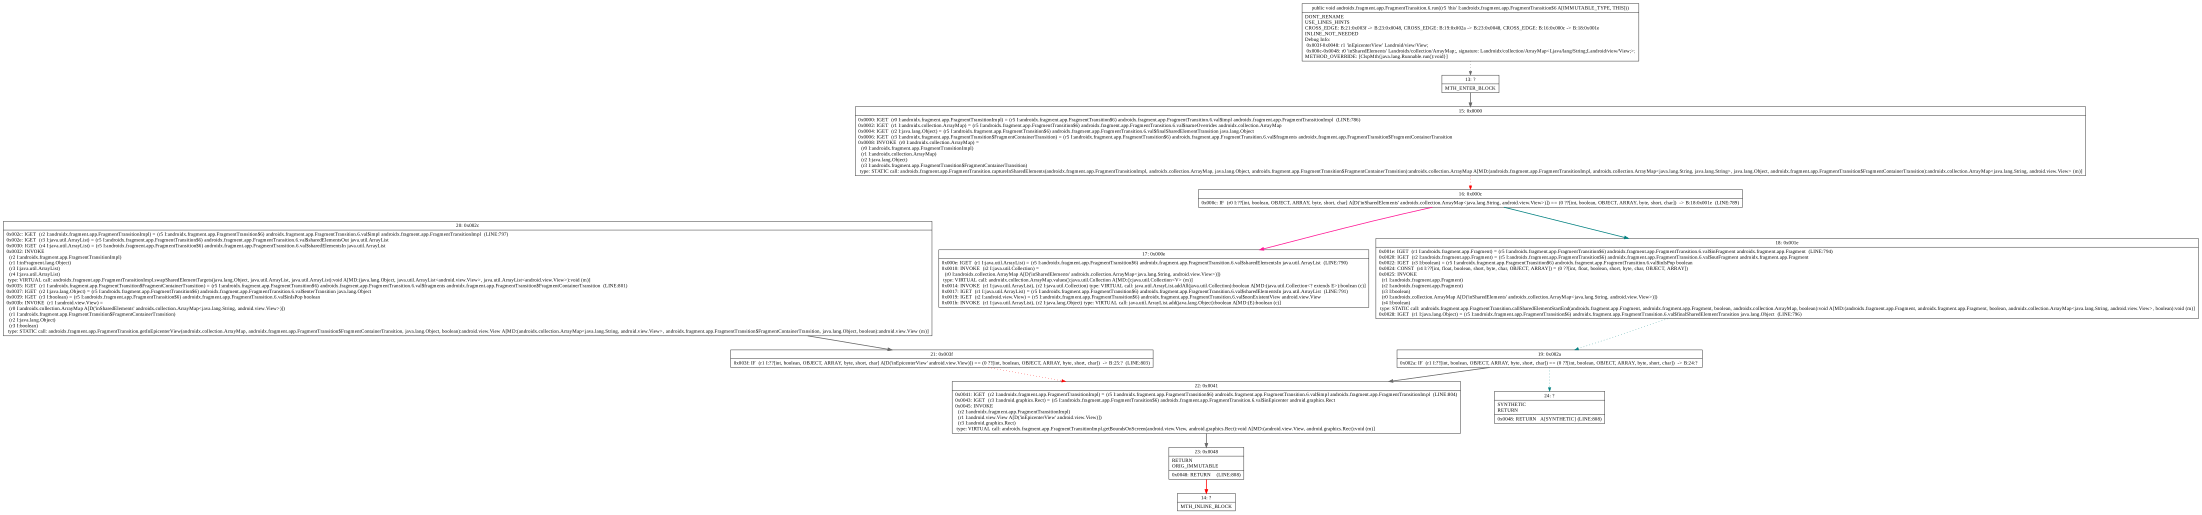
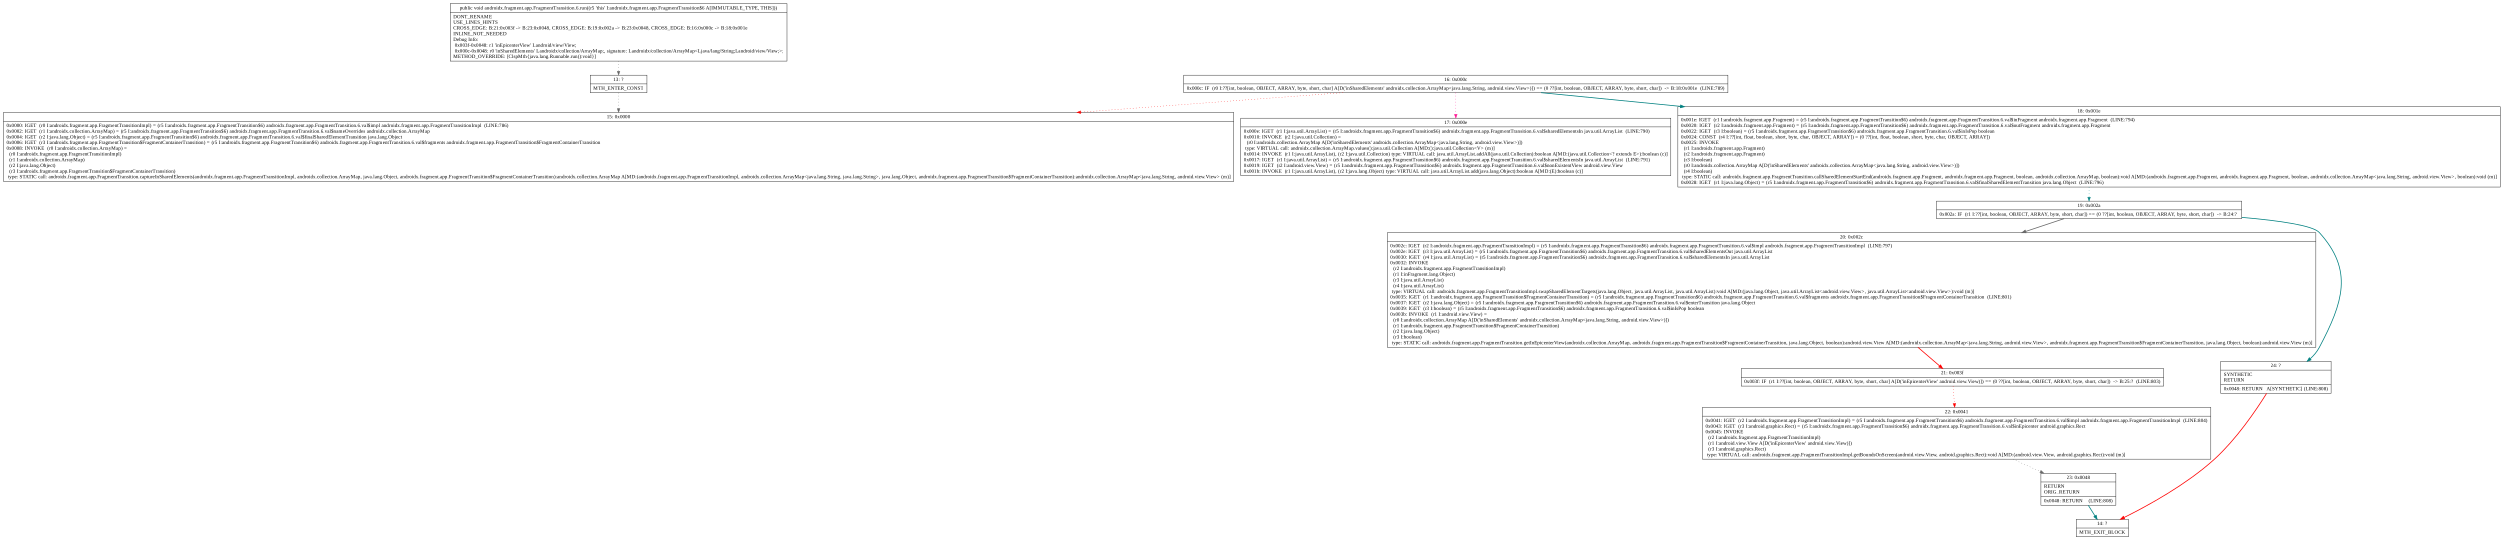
  digraph {
    fontname="Liberation Serif"
    node [fontname="Liberation Serif" shape=record]
    edge [color=gray40 fontname="Liberation Serif" style=bold]
-   n1 [label="{13\:\ ?|MTH_ENTER_BLOCK\l}"]
+   n1 [label="{13\:\ ?|MTH_ENTER_CONST\l}"]
    n2 [label="{15\:\ 0x0000|0x0000: IGET  (r0 I:androidx.fragment.app.FragmentTransitionImpl) = (r5 I:androidx.fragment.app.FragmentTransition$6) androidx.fragment.app.FragmentTransition.6.val$impl androidx.fragment.app.FragmentTransitionImpl  (LINE:786)\l0x0002: IGET  (r1 I:androidx.collection.ArrayMap) = (r5 I:androidx.fragment.app.FragmentTransition$6) androidx.fragment.app.FragmentTransition.6.val$nameOverrides androidx.collection.ArrayMap \l0x0004: IGET  (r2 I:java.lang.Object) = (r5 I:androidx.fragment.app.FragmentTransition$6) androidx.fragment.app.FragmentTransition.6.val$finalSharedElementTransition java.lang.Object \l0x0006: IGET  (r3 I:androidx.fragment.app.FragmentTransition$FragmentContainerTransition) = (r5 I:androidx.fragment.app.FragmentTransition$6) androidx.fragment.app.FragmentTransition.6.val$fragments androidx.fragment.app.FragmentTransition$FragmentContainerTransition \l0x0008: INVOKE  (r0 I:androidx.collection.ArrayMap) = \l  (r0 I:androidx.fragment.app.FragmentTransitionImpl)\l  (r1 I:androidx.collection.ArrayMap)\l  (r2 I:java.lang.Object)\l  (r3 I:androidx.fragment.app.FragmentTransition$FragmentContainerTransition)\l type: STATIC call: androidx.fragment.app.FragmentTransition.captureInSharedElements(androidx.fragment.app.FragmentTransitionImpl, androidx.collection.ArrayMap, java.lang.Object, androidx.fragment.app.FragmentTransition$FragmentContainerTransition):androidx.collection.ArrayMap A[MD:(androidx.fragment.app.FragmentTransitionImpl, androidx.collection.ArrayMap\<java.lang.String, java.lang.String\>, java.lang.Object, androidx.fragment.app.FragmentTransition$FragmentContainerTransition):androidx.collection.ArrayMap\<java.lang.String, android.view.View\> (m)]\l}"]
    n3 [label="{16\:\ 0x000c|0x000c: IF  (r0 I:??[int, boolean, OBJECT, ARRAY, byte, short, char] A[D('inSharedElements' androidx.collection.ArrayMap\<java.lang.String, android.view.View\>)]) == (0 ??[int, boolean, OBJECT, ARRAY, byte, short, char])  \-\> B:18:0x001e  (LINE:789)\l}"]
    n4 [label="{17\:\ 0x000e|0x000e: IGET  (r1 I:java.util.ArrayList) = (r5 I:androidx.fragment.app.FragmentTransition$6) androidx.fragment.app.FragmentTransition.6.val$sharedElementsIn java.util.ArrayList  (LINE:790)\l0x0010: INVOKE  (r2 I:java.util.Collection) = \l  (r0 I:androidx.collection.ArrayMap A[D('inSharedElements' androidx.collection.ArrayMap\<java.lang.String, android.view.View\>)])\l type: VIRTUAL call: androidx.collection.ArrayMap.values():java.util.Collection A[MD:():java.util.Collection\<V\> (m)]\l0x0014: INVOKE  (r1 I:java.util.ArrayList), (r2 I:java.util.Collection) type: VIRTUAL call: java.util.ArrayList.addAll(java.util.Collection):boolean A[MD:(java.util.Collection\<? extends E\>):boolean (c)]\l0x0017: IGET  (r1 I:java.util.ArrayList) = (r5 I:androidx.fragment.app.FragmentTransition$6) androidx.fragment.app.FragmentTransition.6.val$sharedElementsIn java.util.ArrayList  (LINE:791)\l0x0019: IGET  (r2 I:android.view.View) = (r5 I:androidx.fragment.app.FragmentTransition$6) androidx.fragment.app.FragmentTransition.6.val$nonExistentView android.view.View \l0x001b: INVOKE  (r1 I:java.util.ArrayList), (r2 I:java.lang.Object) type: VIRTUAL call: java.util.ArrayList.add(java.lang.Object):boolean A[MD:(E):boolean (c)]\l}"]
    n5 [label="{18\:\ 0x001e|0x001e: IGET  (r1 I:androidx.fragment.app.Fragment) = (r5 I:androidx.fragment.app.FragmentTransition$6) androidx.fragment.app.FragmentTransition.6.val$inFragment androidx.fragment.app.Fragment  (LINE:794)\l0x0020: IGET  (r2 I:androidx.fragment.app.Fragment) = (r5 I:androidx.fragment.app.FragmentTransition$6) androidx.fragment.app.FragmentTransition.6.val$outFragment androidx.fragment.app.Fragment \l0x0022: IGET  (r3 I:boolean) = (r5 I:androidx.fragment.app.FragmentTransition$6) androidx.fragment.app.FragmentTransition.6.val$inIsPop boolean \l0x0024: CONST  (r4 I:??[int, float, boolean, short, byte, char, OBJECT, ARRAY]) = (0 ??[int, float, boolean, short, byte, char, OBJECT, ARRAY]) \l0x0025: INVOKE  \l  (r1 I:androidx.fragment.app.Fragment)\l  (r2 I:androidx.fragment.app.Fragment)\l  (r3 I:boolean)\l  (r0 I:androidx.collection.ArrayMap A[D('inSharedElements' androidx.collection.ArrayMap\<java.lang.String, android.view.View\>)])\l  (r4 I:boolean)\l type: STATIC call: androidx.fragment.app.FragmentTransition.callSharedElementStartEnd(androidx.fragment.app.Fragment, androidx.fragment.app.Fragment, boolean, androidx.collection.ArrayMap, boolean):void A[MD:(androidx.fragment.app.Fragment, androidx.fragment.app.Fragment, boolean, androidx.collection.ArrayMap\<java.lang.String, android.view.View\>, boolean):void (m)]\l0x0028: IGET  (r1 I:java.lang.Object) = (r5 I:androidx.fragment.app.FragmentTransition$6) androidx.fragment.app.FragmentTransition.6.val$finalSharedElementTransition java.lang.Object  (LINE:796)\l}"]
    n6 [label="{19\:\ 0x002a|0x002a: IF  (r1 I:??[int, boolean, OBJECT, ARRAY, byte, short, char]) == (0 ??[int, boolean, OBJECT, ARRAY, byte, short, char])  \-\> B:24:? \l}"]
    n7 [label="{20\:\ 0x002c|0x002c: IGET  (r2 I:androidx.fragment.app.FragmentTransitionImpl) = (r5 I:androidx.fragment.app.FragmentTransition$6) androidx.fragment.app.FragmentTransition.6.val$impl androidx.fragment.app.FragmentTransitionImpl  (LINE:797)\l0x002e: IGET  (r3 I:java.util.ArrayList) = (r5 I:androidx.fragment.app.FragmentTransition$6) androidx.fragment.app.FragmentTransition.6.val$sharedElementsOut java.util.ArrayList \l0x0030: IGET  (r4 I:java.util.ArrayList) = (r5 I:androidx.fragment.app.FragmentTransition$6) androidx.fragment.app.FragmentTransition.6.val$sharedElementsIn java.util.ArrayList \l0x0032: INVOKE  \l  (r2 I:androidx.fragment.app.FragmentTransitionImpl)\l  (r1 I:inFragment.lang.Object)\l  (r3 I:java.util.ArrayList)\l  (r4 I:java.util.ArrayList)\l type: VIRTUAL call: androidx.fragment.app.FragmentTransitionImpl.swapSharedElementTargets(java.lang.Object, java.util.ArrayList, java.util.ArrayList):void A[MD:(java.lang.Object, java.util.ArrayList\<android.view.View\>, java.util.ArrayList\<android.view.View\>):void (m)]\l0x0035: IGET  (r1 I:androidx.fragment.app.FragmentTransition$FragmentContainerTransition) = (r5 I:androidx.fragment.app.FragmentTransition$6) androidx.fragment.app.FragmentTransition.6.val$fragments androidx.fragment.app.FragmentTransition$FragmentContainerTransition  (LINE:801)\l0x0037: IGET  (r2 I:java.lang.Object) = (r5 I:androidx.fragment.app.FragmentTransition$6) androidx.fragment.app.FragmentTransition.6.val$enterTransition java.lang.Object \l0x0039: IGET  (r3 I:boolean) = (r5 I:androidx.fragment.app.FragmentTransition$6) androidx.fragment.app.FragmentTransition.6.val$inIsPop boolean \l0x003b: INVOKE  (r1 I:android.view.View) = \l  (r0 I:androidx.collection.ArrayMap A[D('inSharedElements' androidx.collection.ArrayMap\<java.lang.String, android.view.View\>)])\l  (r1 I:androidx.fragment.app.FragmentTransition$FragmentContainerTransition)\l  (r2 I:java.lang.Object)\l  (r3 I:boolean)\l type: STATIC call: androidx.fragment.app.FragmentTransition.getInEpicenterView(androidx.collection.ArrayMap, androidx.fragment.app.FragmentTransition$FragmentContainerTransition, java.lang.Object, boolean):android.view.View A[MD:(androidx.collection.ArrayMap\<java.lang.String, android.view.View\>, androidx.fragment.app.FragmentTransition$FragmentContainerTransition, java.lang.Object, boolean):android.view.View (m)]\l}"]
    n8 [label="{24\:\ ?|SYNTHETIC\lRETURN\l|0x0048: RETURN   A[SYNTHETIC] (LINE:808)\l}"]
    n9 [label="{21\:\ 0x003f|0x003f: IF  (r1 I:??[int, boolean, OBJECT, ARRAY, byte, short, char] A[D('inEpicenterView' android.view.View)]) == (0 ??[int, boolean, OBJECT, ARRAY, byte, short, char])  \-\> B:25:?  (LINE:803)\l}"]
-   n10 [label="{14\:\ ?|MTH_INLINE_BLOCK\l}"]
+   n10 [label="{14\:\ ?|MTH_EXIT_BLOCK\l}"]
    n11 [label="{22\:\ 0x0041|0x0041: IGET  (r2 I:androidx.fragment.app.FragmentTransitionImpl) = (r5 I:androidx.fragment.app.FragmentTransition$6) androidx.fragment.app.FragmentTransition.6.val$impl androidx.fragment.app.FragmentTransitionImpl  (LINE:804)\l0x0043: IGET  (r3 I:android.graphics.Rect) = (r5 I:androidx.fragment.app.FragmentTransition$6) androidx.fragment.app.FragmentTransition.6.val$inEpicenter android.graphics.Rect \l0x0045: INVOKE  \l  (r2 I:androidx.fragment.app.FragmentTransitionImpl)\l  (r1 I:android.view.View A[D('inEpicenterView' android.view.View)])\l  (r3 I:android.graphics.Rect)\l type: VIRTUAL call: androidx.fragment.app.FragmentTransitionImpl.getBoundsOnScreen(android.view.View, android.graphics.Rect):void A[MD:(android.view.View, android.graphics.Rect):void (m)]\l}"]
-   n12 [label="{23\:\ 0x0048|RETURN\lORIG_IMMUTABLE\l|0x0048: RETURN    (LINE:808)\l}"]
+   n12 [label="{23\:\ 0x0048|RETURN\lORIG_RETURN\l|0x0048: RETURN    (LINE:808)\l}"]
    n13 [label="{public void androidx.fragment.app.FragmentTransition.6.run((r5 'this' I:androidx.fragment.app.FragmentTransition$6 A[IMMUTABLE_TYPE, THIS]))  | DONT_RENAME\lUSE_LINES_HINTS\lCROSS_EDGE: B:21:0x003f \-\> B:23:0x0048, CROSS_EDGE: B:19:0x002a \-\> B:23:0x0048, CROSS_EDGE: B:16:0x000c \-\> B:18:0x001e\lINLINE_NOT_NEEDED\lDebug Info:\l  0x003f\-0x0048: r1 'inEpicenterView' Landroid\/view\/View;\l  0x000c\-0x0048: r0 'inSharedElements' Landroidx\/collection\/ArrayMap;, signature: Landroidx\/collection\/ArrayMap\<Ljava\/lang\/String;Landroid\/view\/View;\>;\lMETHOD_OVERRIDE: [ClspMth\{java.lang.Runnable.run():void\}]\l}"]
-   n1 -> n2
-   n2 -> n3 [color=red style=dotted]
-   n3 -> n4 [color=deeppink]
+   n1 -> n2 [style=dotted]
+   n3 -> n2 [color=red style=dotted]
+   n3 -> n4 [color=deeppink style=dotted]
    n3 -> n5 [color=teal]
    n5 -> n6 [color=teal style=dotted]
-   n6 -> n11
-   n6 -> n8 [color=teal style=dotted]
-   n7 -> n9
+   n6 -> n7
+   n6 -> n8 [color=teal]
+   n7 -> n9 [color=red]
+   n8 -> n10 [color=red]
    n9 -> n11 [color=red style=dotted]
-   n11 -> n12
-   n12 -> n10 [color=red]
+   n11 -> n12 [style=dotted]
+   n12 -> n10 [color=teal]
    n13 -> n1 [style=dotted]
  }
